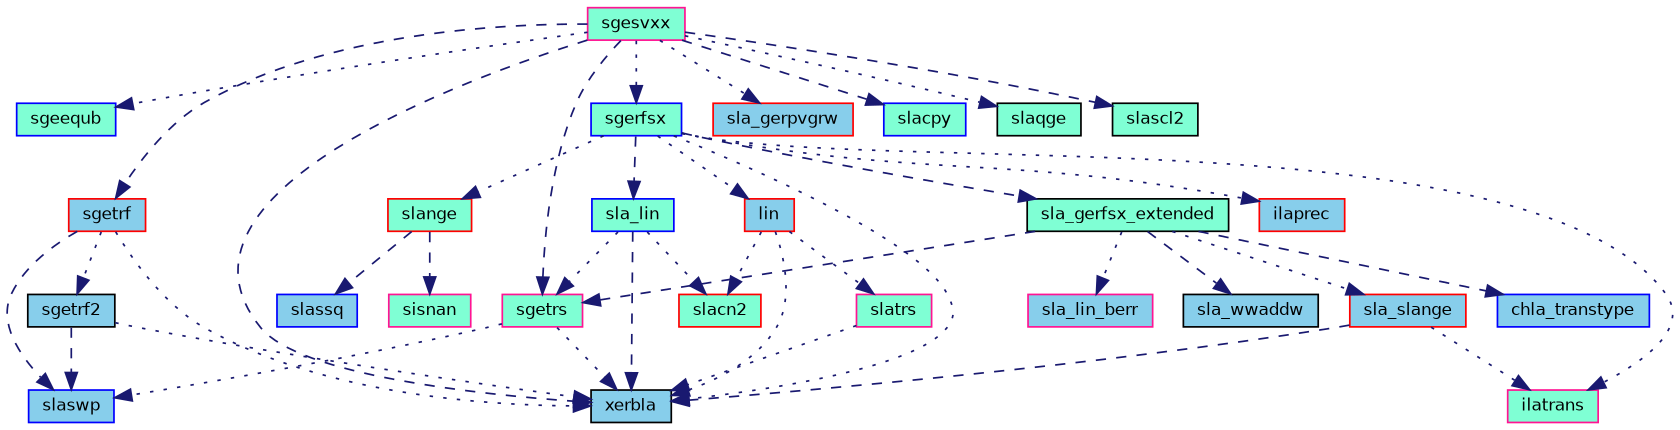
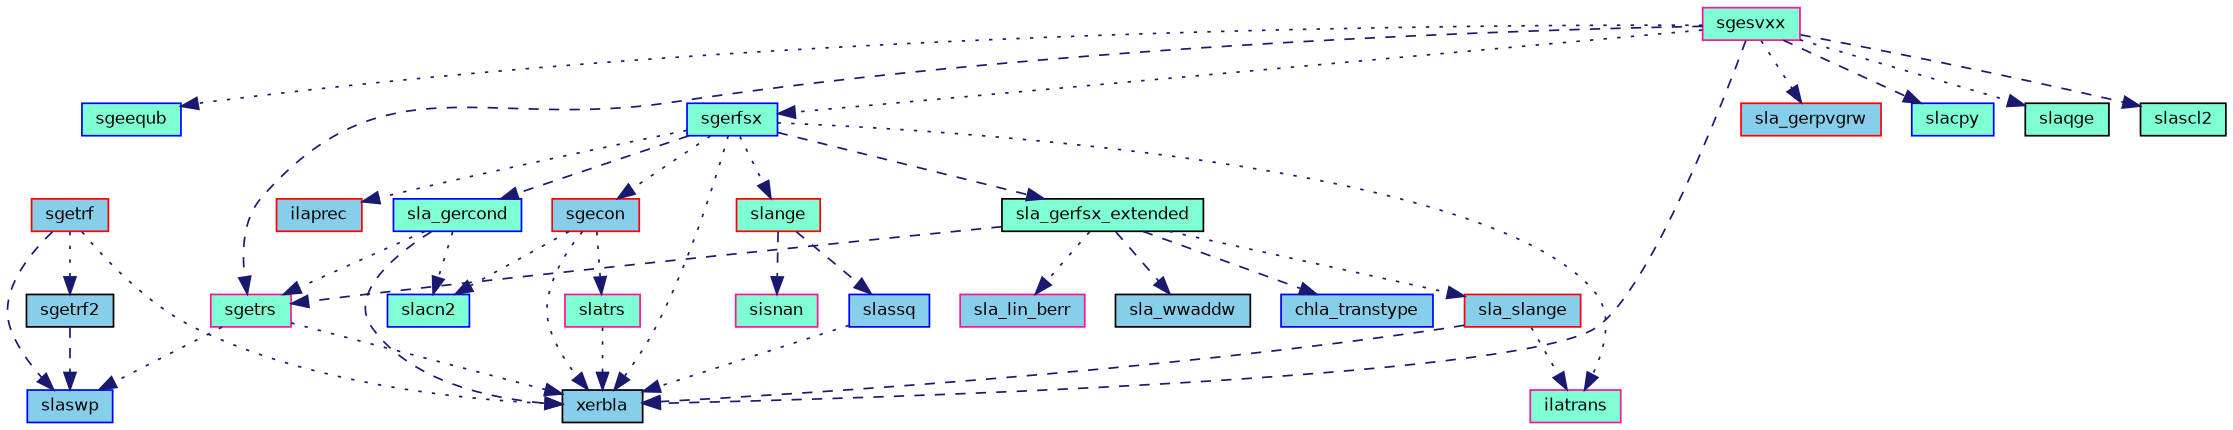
  digraph {
    rankdir=TB
    node [color=blue fillcolor=aquamarine fontname=Helvetica fontsize=10 shape=record style=filled]
    edge [color=midnightblue fontname=Helvetica fontsize=10 labelfontname=Helvetica labelfontsize=10 style=dotted]
    n1 [color=deeppink fontcolor=black height=0.2 label=sgesvxx width=0.4]
    n2 [height=0.2 label=sgeequb width=0.4]
    n3 [color=black fillcolor=skyblue height=0.2 label=xerbla width=0.4]
    n4 [height=0.2 label=sgerfsx width=0.4]
    n5 [color=deeppink height=0.2 label=sgetrs width=0.4]
    n6 [color=red fillcolor=skyblue height=0.2 label=sgetrf width=0.4]
    n7 [color=red fillcolor=skyblue height=0.2 label=sla_gerpvgrw width=0.4]
    n8 [height=0.2 label=slacpy width=0.4]
    n9 [color=black height=0.2 label=slaqge width=0.4]
    n10 [color=black height=0.2 label=slascl2 width=0.4]
    n11 [color=red fillcolor=skyblue height=0.2 label=ilaprec width=0.4]
    n12 [color=deeppink height=0.2 label=ilatrans width=0.4]
-   n13 [color=red fillcolor=skyblue height=0.2 label=lin width=0.4]
-   n14 [height=0.2 label=sla_lin width=0.4]
+   n13 [color=red fillcolor=skyblue height=0.2 label=sgecon width=0.4]
+   n14 [height=0.2 label=sla_gercond width=0.4]
    n15 [color=black height=0.2 label=sla_gerfsx_extended width=0.4]
    n16 [color=red height=0.2 label=slange width=0.4]
    n17 [fillcolor=skyblue height=0.2 label=slaswp width=0.4]
    n18 [color=black fillcolor=skyblue height=0.2 label=sgetrf2 width=0.4]
-   n19 [color=red height=0.2 label=slacn2 width=0.4]
+   n19 [height=0.2 label=slacn2 width=0.4]
    n20 [color=deeppink height=0.2 label=slatrs width=0.4]
    n21 [fillcolor=skyblue height=0.2 label=chla_transtype width=0.4]
    n22 [color=red fillcolor=skyblue height=0.2 label=sla_slange width=0.4]
    n23 [color=deeppink fillcolor=skyblue height=0.2 label=sla_lin_berr width=0.4]
    n24 [color=black fillcolor=skyblue height=0.2 label=sla_wwaddw width=0.4]
    n25 [color=deeppink height=0.2 label=sisnan width=0.4]
    n26 [fillcolor=skyblue height=0.2 label=slassq width=0.4]
    n1 -> n2
    n1 -> n3 [style=dashed]
    n1 -> n4
    n1 -> n5 [style=dashed]
-   n1 -> n6 [style=dashed]
    n1 -> n7
    n1 -> n8 [style=dashed]
    n1 -> n9
    n1 -> n10 [style=dashed]
    n4 -> n3
    n4 -> n11
    n4 -> n12
    n4 -> n13
    n4 -> n14 [style=dashed]
    n4 -> n15 [style=dashed]
    n4 -> n16
    n5 -> n3
    n5 -> n17
    n6 -> n3
    n6 -> n17 [style=dashed]
    n6 -> n18
    n13 -> n3
    n13 -> n19
    n13 -> n20
    n14 -> n3 [style=dashed]
    n14 -> n5
    n14 -> n19
    n15 -> n5 [style=dashed]
    n15 -> n21 [style=dashed]
    n15 -> n22
    n15 -> n23
    n15 -> n24 [style=dashed]
    n16 -> n25 [style=dashed]
    n16 -> n26 [style=dashed]
-   n18 -> n3
+   n26 -> n3
    n18 -> n17 [style=dashed]
    n20 -> n3
    n22 -> n3 [style=dashed]
    n22 -> n12
  }
